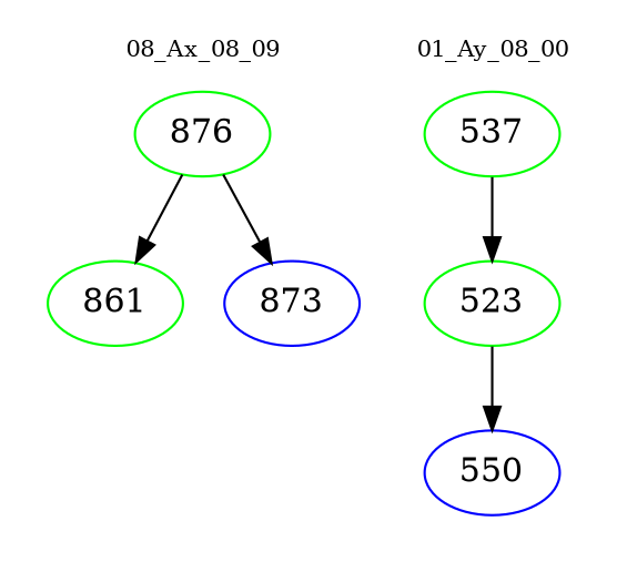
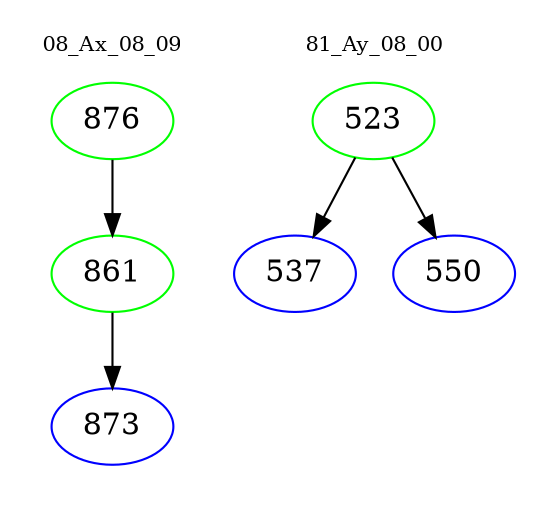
  digraph {
    node [color=green]
    edge [color=black]
    n1 [label=861]
    n2 [label=876]
    n3 [color=blue label=873]
    n4 [label=523]
-   n5 [label=537]
+   n5 [color=blue label=537]
    n6 [color=blue label=550]
    subgraph cluster_1 {
      color=white
      fontsize=10
      label="08_Ax_08_09"
      n1
      n2
      n3
    }
    subgraph cluster_2 {
      color=white
      fontsize=10
-     label="01_Ay_08_00"
+     label="81_Ay_08_00"
      n4
      n5
      n6
    }
-   n2 -> n3
+   n1 -> n3
    n2 -> n1
-   n5 -> n4
+   n4 -> n5
    n4 -> n6
  }
